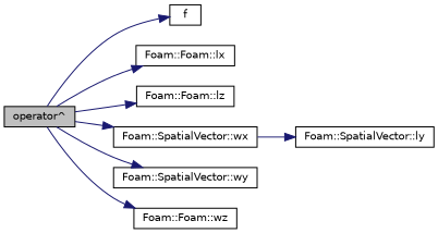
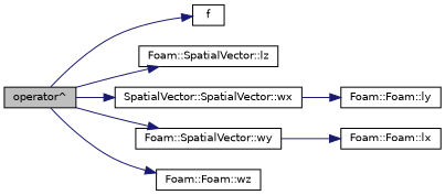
  digraph {
    rankdir=LR
    node [color=black fontname=Helvetica fontsize=10 shape=record]
    edge [color=midnightblue fontname=Helvetica fontsize=10 labelfontname=Helvetica labelfontsize=10 style=solid]
    n1 [fillcolor=grey75 fontcolor=black height=0.2 label="operator^" style=filled width=0.4]
    n2 [height=0.2 label=f width=0.4]
    n3 [height=0.2 label="Foam::Foam::lx" width=0.4]
-   n4 [height=0.2 label="Foam::Foam::lz" width=0.4]
-   n5 [height=0.2 label="Foam::SpatialVector::wx" width=0.4]
+   n4 [height=0.2 label="Foam::SpatialVector::lz" width=0.4]
+   n5 [height=0.2 label="SpatialVector::SpatialVector::wx" width=0.4]
    n6 [height=0.2 label="Foam::SpatialVector::wy" width=0.4]
    n7 [height=0.2 label="Foam::Foam::wz" width=0.4]
-   n8 [height=0.2 label="Foam::SpatialVector::ly" width=0.4]
+   n8 [height=0.2 label="Foam::Foam::ly" width=0.4]
    n1 -> n2
-   n1 -> n3
+   n6 -> n3
    n1 -> n4
    n1 -> n5
    n1 -> n6
    n1 -> n7
    n5 -> n8
  }
